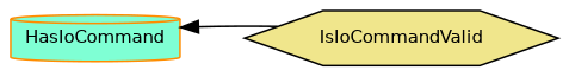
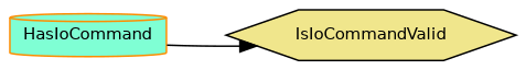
  digraph {
    rankdir=LR
    node [fontname=Helvetica fontsize=10 style=filled]
    n1 [color=darkorange fillcolor=aquamarine fontcolor=black height=0.2 label=HasIoCommand shape=cylinder width=0.4]
    n2 [color=black fillcolor=khaki height=0.2 label=IsIoCommandValid shape=hexagon width=0.4]
-   n2 -> n1 [color=black fontname=Helvetica fontsize=10 labelfontname=Helvetica labelfontsize=10 style=solid]
+   n1 -> n2 [color=black fontname=Helvetica fontsize=10 labelfontname=Helvetica labelfontsize=10 style=solid]
  }
